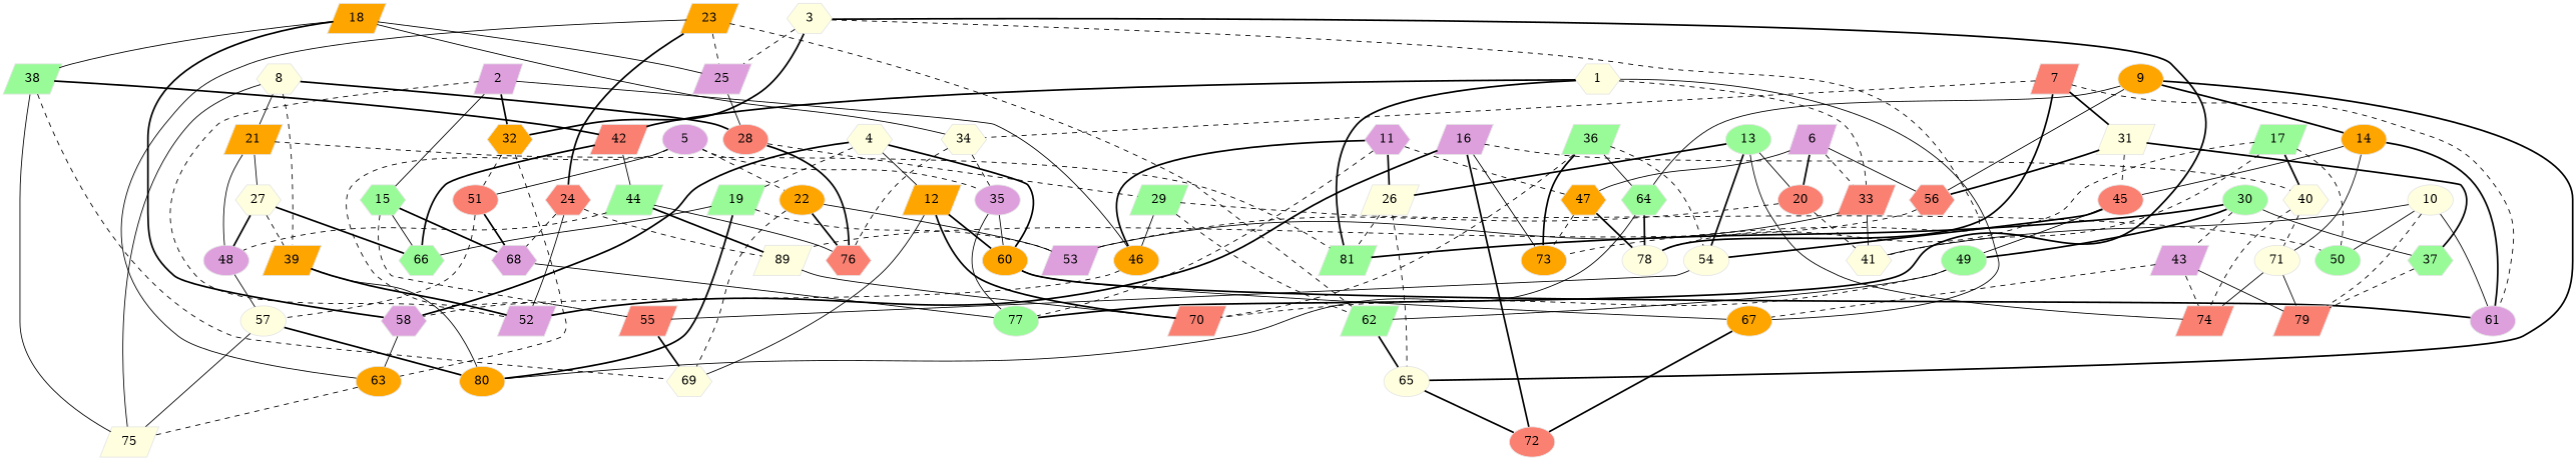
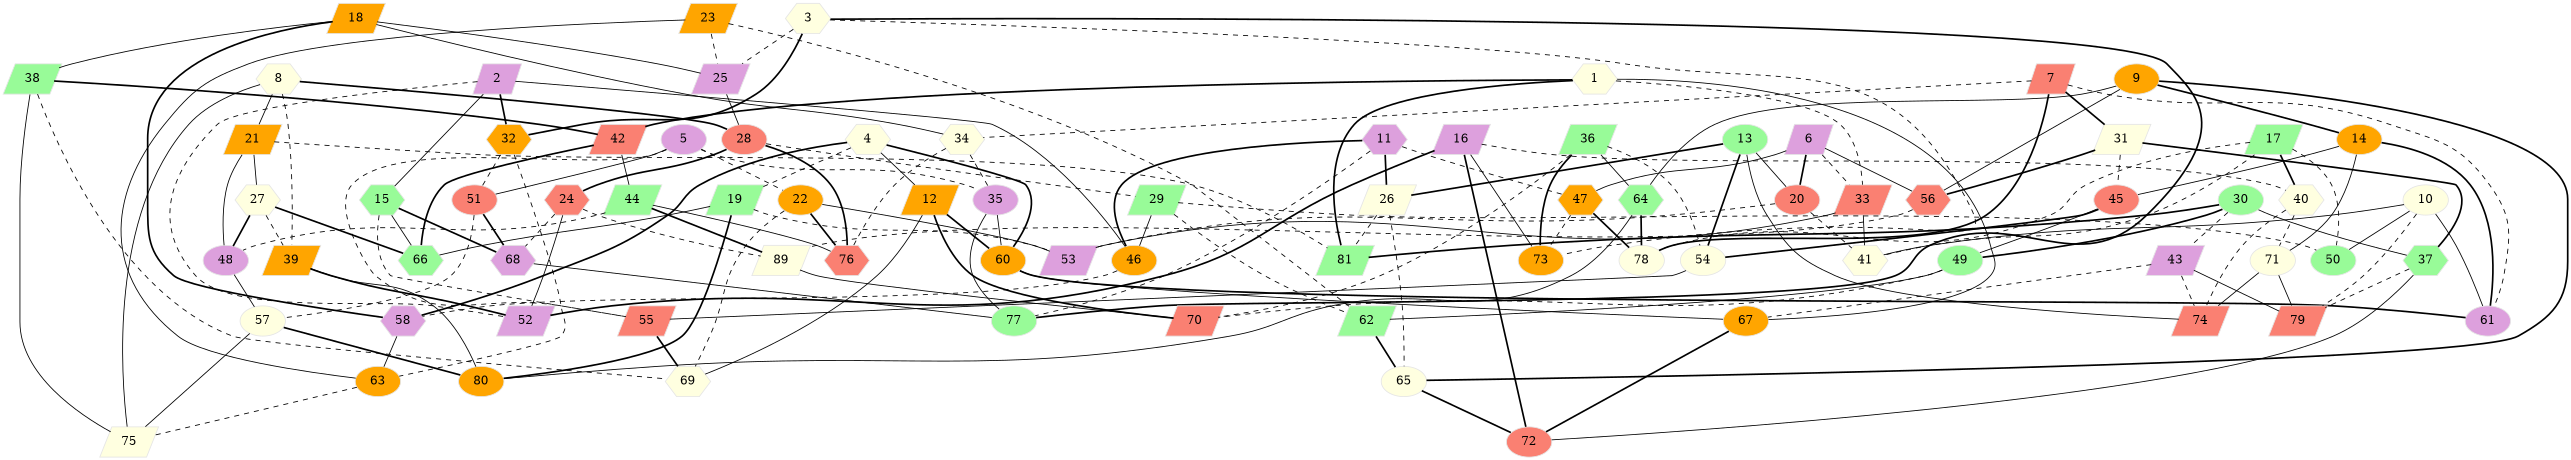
  graph {
    node [color=gray90 fillcolor=lightyellow shape=parallelogram style=filled]
    edge [style=dashed]
    1 [shape=hexagon]
    33 [fillcolor=salmon]
    42 [fillcolor=salmon]
    67 [fillcolor=orange shape=ellipse]
    81 [fillcolor=palegreen]
    41 [shape=hexagon]
    53 [fillcolor=plum]
    66 [fillcolor=palegreen shape=hexagon]
    44 [fillcolor=palegreen]
    72 [fillcolor=salmon shape=ellipse]
    2 [fillcolor=plum]
    15 [fillcolor=palegreen shape=hexagon]
    32 [fillcolor=orange shape=hexagon]
    46 [fillcolor=orange shape=ellipse]
    52 [fillcolor=plum]
    55 [fillcolor=salmon]
    68 [fillcolor=plum shape=hexagon]
    51 [fillcolor=salmon shape=ellipse]
    63 [fillcolor=orange shape=ellipse]
    58 [fillcolor=plum shape=hexagon]
    3 [shape=hexagon]
    25 [fillcolor=plum]
    73 [fillcolor=orange shape=ellipse]
    77 [fillcolor=palegreen shape=ellipse]
    28 [fillcolor=salmon shape=ellipse]
    4 [shape=hexagon]
    12 [fillcolor=orange]
    19 [fillcolor=palegreen]
    60 [fillcolor=orange shape=ellipse]
    69 [shape=hexagon]
    70 [fillcolor=salmon]
    80 [fillcolor=orange shape=ellipse]
    61 [fillcolor=plum shape=ellipse]
    5 [fillcolor=plum shape=ellipse]
    22 [fillcolor=orange shape=ellipse]
    35 [fillcolor=plum shape=ellipse]
    76 [fillcolor=salmon shape=hexagon]
    57 [shape=ellipse]
    6 [fillcolor=plum]
    20 [fillcolor=salmon shape=ellipse]
    47 [fillcolor=orange shape=hexagon]
    56 [fillcolor=salmon shape=hexagon]
    78 [shape=ellipse]
    n44 [label=89]
    7 [fillcolor=salmon]
    31
    34 [shape=hexagon]
    45 [fillcolor=salmon shape=ellipse]
    37 [fillcolor=palegreen shape=hexagon]
    8 [shape=hexagon]
    21 [fillcolor=orange]
    39 [fillcolor=orange]
    75
    27 [shape=hexagon]
    48 [fillcolor=plum shape=ellipse]
    29 [fillcolor=palegreen]
    9 [fillcolor=orange shape=ellipse]
    14 [fillcolor=orange shape=ellipse]
    64 [fillcolor=palegreen shape=hexagon]
    65 [shape=ellipse]
    71 [shape=ellipse]
    10 [shape=ellipse]
    50 [fillcolor=palegreen shape=ellipse]
    79 [fillcolor=salmon]
    11 [fillcolor=plum shape=hexagon]
    26
    13 [fillcolor=palegreen shape=ellipse]
    54 [shape=ellipse]
    74 [fillcolor=salmon]
    49 [fillcolor=palegreen shape=ellipse]
    16 [fillcolor=plum]
    40 [shape=hexagon]
    17 [fillcolor=palegreen]
    18 [fillcolor=orange]
    38 [fillcolor=palegreen]
    23 [fillcolor=orange]
    24 [fillcolor=salmon shape=hexagon]
    62 [fillcolor=palegreen]
    30 [fillcolor=palegreen shape=ellipse]
    43 [fillcolor=plum]
    36 [fillcolor=palegreen]
    1 -- 33
    1 -- 42 [style=bold]
    1 -- 67 [style=solid]
    1 -- 81 [style=bold]
    33 -- 41 [style=solid]
    33 -- 53 [style=solid]
    42 -- 66 [style=bold]
    42 -- 44 [style=solid]
    67 -- 72 [style=bold]
    44 -- 76 [style=solid]
    44 -- n44 [style=bold]
    44 -- 48
    2 -- 15 [style=solid]
    2 -- 32 [style=bold]
    2 -- 46 [style=solid]
    2 -- 52
    15 -- 66 [style=solid]
    15 -- 55
    15 -- 68 [style=bold]
    32 -- 51
    32 -- 63
    46 -- 58
    55 -- 69 [style=bold]
    68 -- 77 [style=solid]
    51 -- 68 [style=bold]
    51 -- 57
    63 -- 75
    58 -- 63 [style=solid]
    3 -- 32 [style=bold]
    3 -- 25
    3 -- 73
    3 -- 77 [style=bold]
    25 -- 28 [style=solid]
    28 -- 76 [style=bold]
    28 -- 29
    4 -- 58 [style=bold]
    4 -- 12 [style=solid]
    4 -- 19
    4 -- 60 [style=bold]
    12 -- 60 [style=bold]
    12 -- 69 [style=solid]
    12 -- 70 [style=bold]
    19 -- 53
    19 -- 66 [style=solid]
    19 -- 80 [style=bold]
    60 -- 67 [style=solid]
    60 -- 61 [style=bold]
    5 -- 55
    5 -- 51 [style=solid]
    5 -- 22
    5 -- 35
    22 -- 53 [style=solid]
    22 -- 69
    22 -- 76 [style=bold]
    35 -- 77 [style=solid]
    35 -- 60 [style=solid]
    57 -- 80 [style=bold]
    57 -- 75 [style=solid]
    6 -- 33
    6 -- 20 [style=bold]
    6 -- 47 [style=solid]
    6 -- 56 [style=solid]
    20 -- 41
    20 -- 53
    47 -- 73
    47 -- 78 [style=bold]
    56 -- n44
    n44 -- 70 [style=solid]
    7 -- 61
    7 -- 78 [style=bold]
    7 -- 31 [style=bold]
    7 -- 34
    31 -- 56 [style=bold]
    31 -- 45
    31 -- 37 [style=bold]
    34 -- 35
    34 -- 76
    45 -- 54 [style=bold]
    45 -- 49 [style=solid]
+   37 -- 72 [style=solid]
    37 -- 79
    8 -- 28 [style=bold]
    8 -- 21 [style=solid]
    8 -- 39
    8 -- 75 [style=solid]
    21 -- 81
    21 -- 27 [style=solid]
    21 -- 48 [style=solid]
    39 -- 52 [style=bold]
    39 -- 80 [style=solid]
    27 -- 66 [style=bold]
    27 -- 39
    27 -- 48 [style=bold]
    48 -- 57 [style=solid]
    29 -- 46 [style=solid]
    29 -- 50
    29 -- 62
    9 -- 56 [style=solid]
    9 -- 14 [style=bold]
    9 -- 64 [style=solid]
    9 -- 65 [style=bold]
    14 -- 61 [style=bold]
    14 -- 45 [style=solid]
    14 -- 71 [style=solid]
    64 -- 80 [style=solid]
    64 -- 78 [style=bold]
    65 -- 72 [style=bold]
    71 -- 79 [style=solid]
    71 -- 74 [style=solid]
    10 -- 41 [style=solid]
    10 -- 61 [style=solid]
    10 -- 50 [style=solid]
    10 -- 79
    11 -- 46 [style=bold]
    11 -- 77
    11 -- 47
    11 -- 26 [style=bold]
    26 -- 81
    26 -- 65
    13 -- 20 [style=solid]
    13 -- 26 [style=bold]
    13 -- 54 [style=bold]
    13 -- 74 [style=solid]
    54 -- 55 [style=solid]
    49 -- 70
    49 -- 62 [style=solid]
    16 -- 72 [style=bold]
    16 -- 52 [style=bold]
    16 -- 73 [style=solid]
    16 -- 40
    40 -- 71
    40 -- 74
    17 -- 41
    17 -- 78
    17 -- 50
    17 -- 40 [style=bold]
    18 -- 58 [style=bold]
    18 -- 25 [style=solid]
    18 -- 34 [style=solid]
    18 -- 38 [style=solid]
    38 -- 42 [style=bold]
    38 -- 69
    38 -- 75 [style=solid]
    23 -- 63 [style=solid]
    23 -- 25
-   23 -- 24 [style=bold]
+   28 -- 24 [style=bold]
    23 -- 62
    24 -- 52 [style=solid]
    24 -- 68
    24 -- n44
    62 -- 65 [style=bold]
    30 -- 81 [style=bold]
    30 -- 37 [style=solid]
    30 -- 49 [style=bold]
    30 -- 43
    43 -- 67
    43 -- 79 [style=solid]
    43 -- 74
    36 -- 73 [style=bold]
    36 -- 70
    36 -- 64 [style=solid]
    36 -- 54
  }
